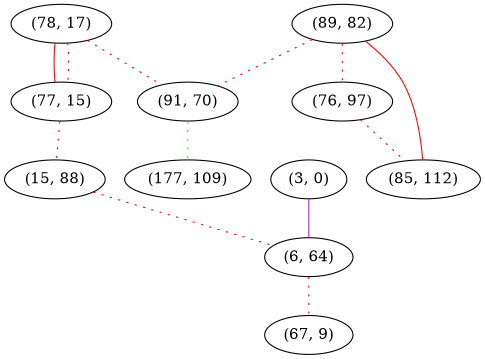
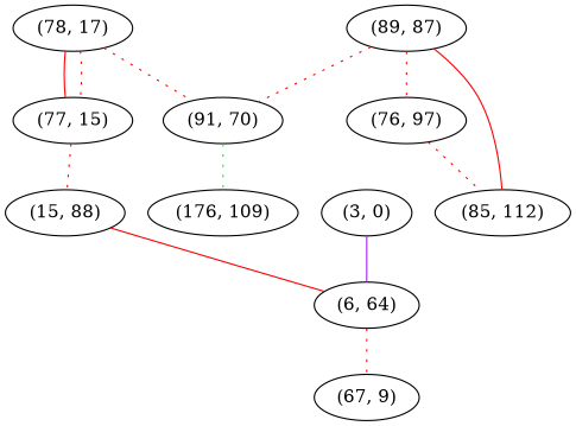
  graph {
    edge [color=red style=dotted weight=1]
    "(78, 17)"
    "(77, 15)"
    "(91, 70)"
    "(15, 88)"
-   "(177, 109)"
+   "(177, 109)" [label="(176, 109)"]
    n6 [label="(3, 0)"]
    "(6, 64)"
    "(67, 9)"
-   "(89, 82)"
+   "(89, 82)" [label="(89, 87)"]
    "(76, 97)"
    n11 [label="(85, 112)"]
    "(78, 17)" -- "(77, 15)" [style=solid]
    "(78, 17)" -- "(77, 15)"
    "(78, 17)" -- "(91, 70)"
    "(77, 15)" -- "(15, 88)"
    "(91, 70)" -- "(177, 109)" [color=green weight=2]
-   "(15, 88)" -- "(6, 64)"
+   "(15, 88)" -- "(6, 64)" [style=solid]
    n6 -- "(6, 64)" [color=purple style=solid weight=4]
    "(6, 64)" -- "(67, 9)"
    "(89, 82)" -- "(91, 70)"
    "(89, 82)" -- "(76, 97)"
    "(89, 82)" -- n11 [style=solid]
    "(76, 97)" -- n11
  }
